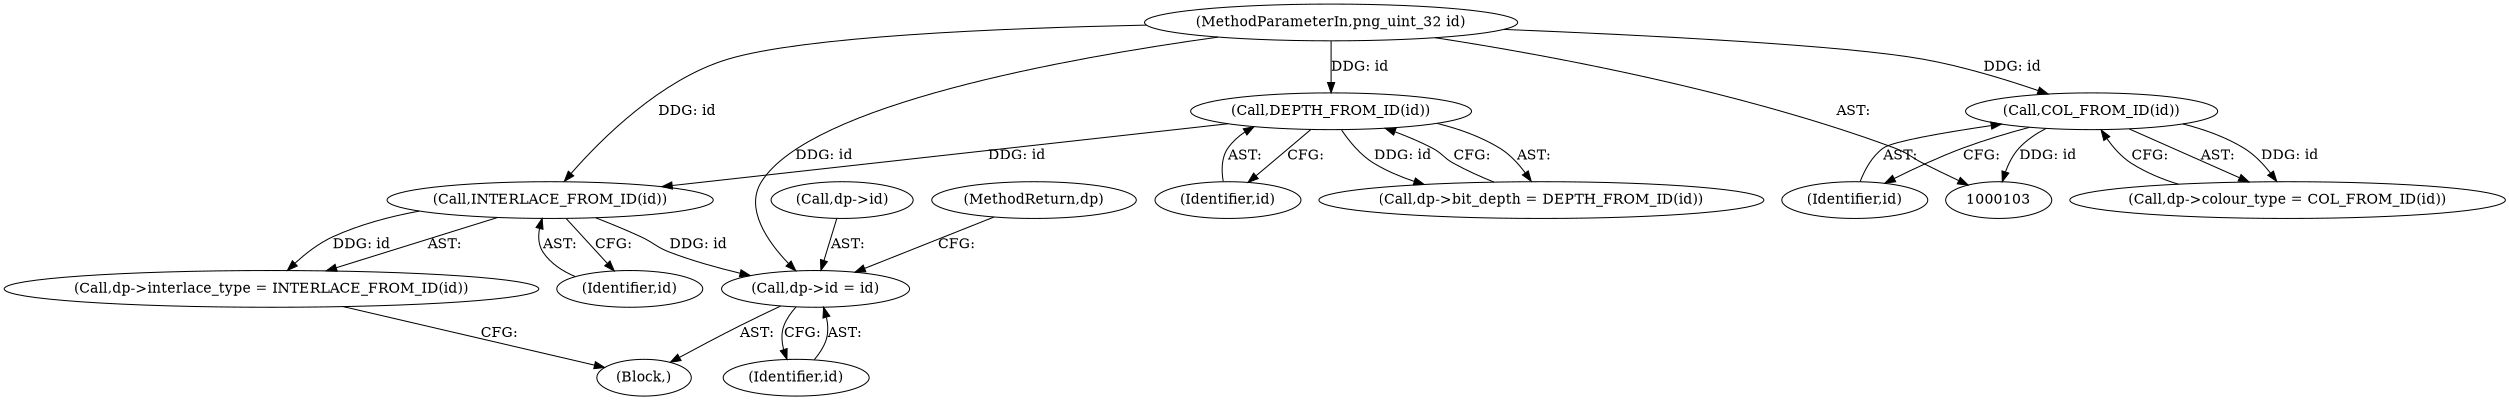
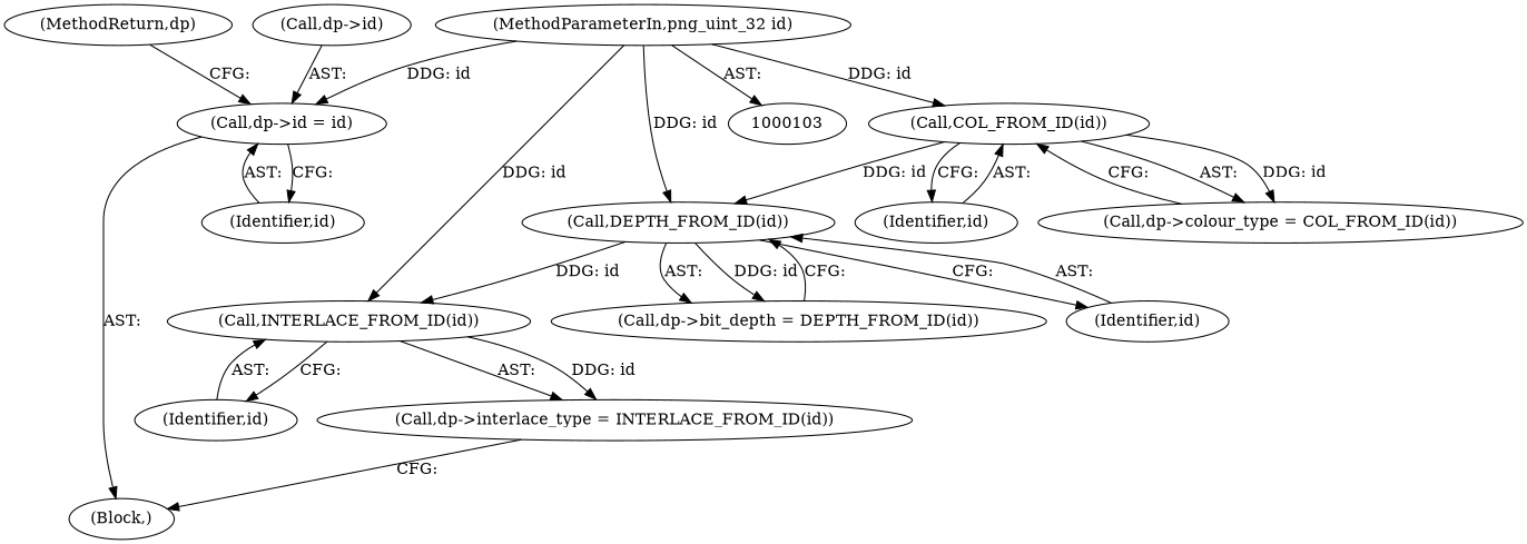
  digraph {
    n1 [label="(Call,dp->id = id)"]
    n2 [label="(Block,)"]
    n3 [label="(Identifier,id)"]
    n4 [label="(Call,INTERLACE_FROM_ID(id))"]
    n5 [label="(Call,dp->interlace_type = INTERLACE_FROM_ID(id))"]
    n6 [label="(Identifier,id)"]
    n7 [label="(Call,DEPTH_FROM_ID(id))"]
    n8 [label="(Call,dp->bit_depth = DEPTH_FROM_ID(id))"]
    n9 [label="(Identifier,id)"]
    n10 [label="(Call,COL_FROM_ID(id))"]
    n11 [label="(Call,dp->colour_type = COL_FROM_ID(id))"]
    n12 [label="(Identifier,id)"]
    n13 [label="(MethodParameterIn,png_uint_32 id)"]
    1000103
    n15 [label="(Call,dp->id)"]
    n16 [label="(MethodReturn,dp)"]
    n1 -> n2 [label="AST: "]
    n1 -> n3 [label="CFG: "]
    n3 -> n1 [label="AST: "]
-   n4 -> n1 [label="DDG: id"]
    n4 -> n5 [label="AST: "]
    n4 -> n5 [label="DDG: id"]
    n4 -> n6 [label="CFG: "]
    n5 -> n2 [label="CFG: "]
    n6 -> n4 [label="AST: "]
    n7 -> n4 [label="DDG: id"]
    n7 -> n8 [label="AST: "]
    n7 -> n8 [label="DDG: id"]
    n7 -> n9 [label="CFG: "]
    n8 -> n7 [label="CFG: "]
    n9 -> n7 [label="AST: "]
-   n10 -> 1000103 [label="DDG: id"]
+   n10 -> n7 [label="DDG: id"]
    n10 -> n11 [label="AST: "]
    n10 -> n11 [label="DDG: id"]
    n10 -> n12 [label="CFG: "]
    n11 -> n10 [label="CFG: "]
    n12 -> n10 [label="AST: "]
    n13 -> n1 [label="DDG: id"]
    n13 -> n4 [label="DDG: id"]
    n13 -> n7 [label="DDG: id"]
    n13 -> n10 [label="DDG: id"]
    n13 -> 1000103 [label="AST: "]
    n15 -> n1 [label="AST: "]
    n16 -> n1 [label="CFG: "]
  }
